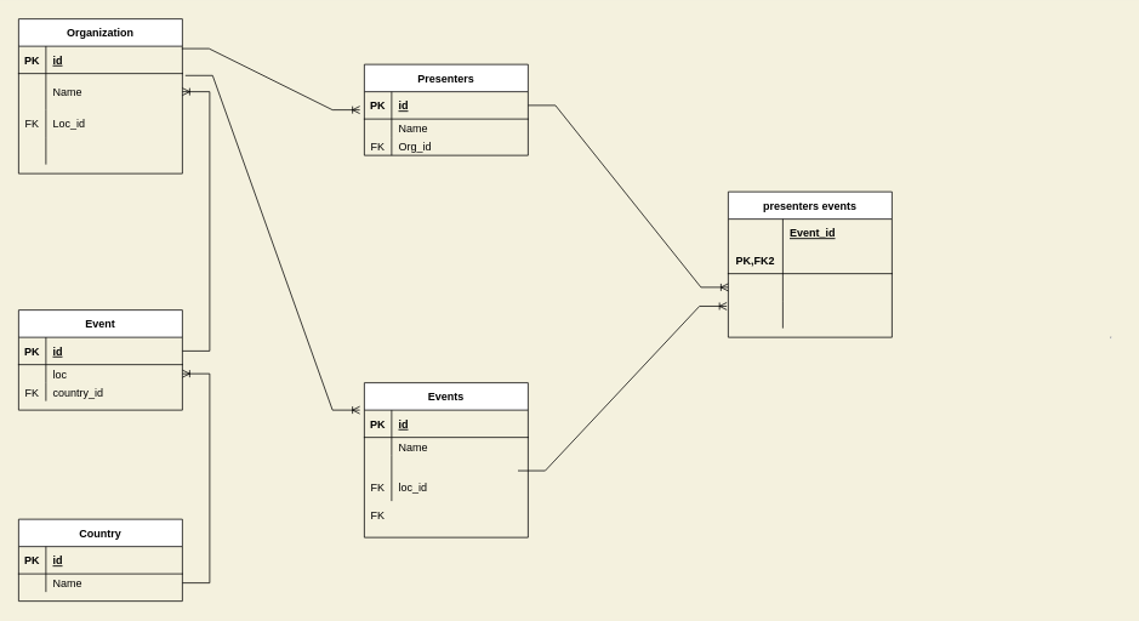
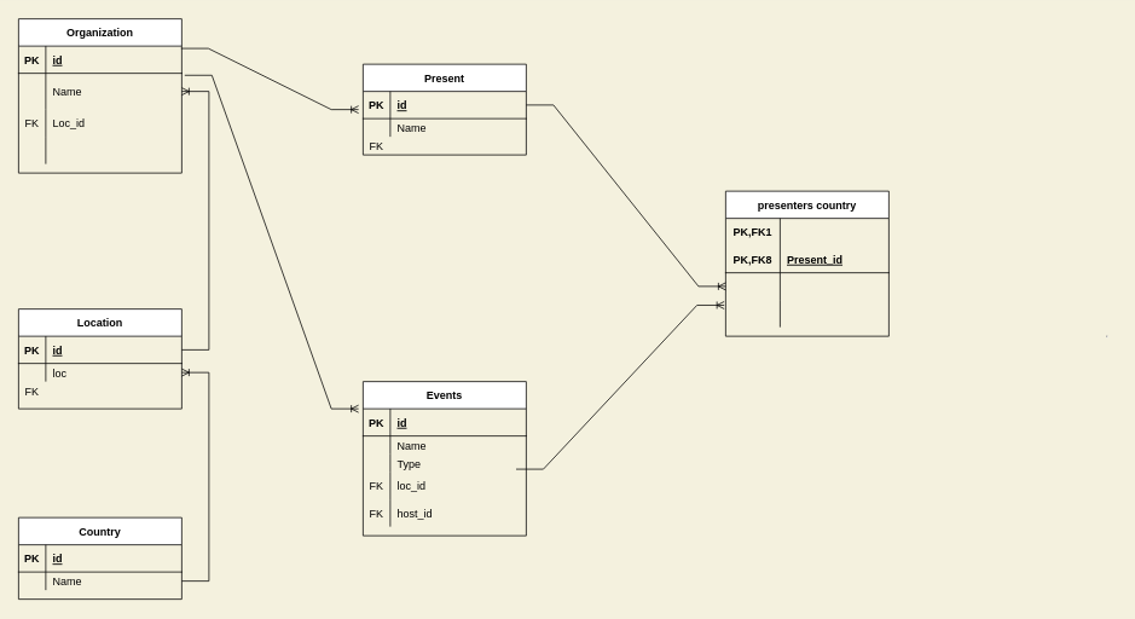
  <mxCell id="0" />
  <mxCell id="1" parent="0" />
  <mxCell id="2" style="edgeStyle=orthogonalEdgeStyle;rounded=0;orthogonalLoop=1;jettySize=auto;html=1;exitX=0.5;exitY=1;exitDx=0;exitDy=0;labelBackgroundColor=#F4F1DE;strokeColor=#E07A5F;fontColor=#393C56;" parent="1" edge="1"><mxGeometry relative="1" as="geometry"><mxPoint x="1100" y="280" as="sourcePoint" /><mxPoint x="1100" y="280" as="targetPoint" /></mxGeometry></mxCell>
  <mxCell id="3" value="&lt;hr&gt;" style="text;html=1;resizable=0;autosize=1;align=center;verticalAlign=middle;points=[];fillColor=none;strokeColor=none;rounded=0;fontColor=#393C56;" parent="1" vertex="1"><mxGeometry x="1210" y="360" width="20" height="20" as="geometry" /></mxCell>
- <mxCell id="4" value="Presenters" style="shape=table;startSize=30;container=1;collapsible=1;childLayout=tableLayout;fixedRows=1;rowLines=0;fontStyle=1;align=center;resizeLast=1;" vertex="1" parent="1"><mxGeometry x="400" y="70" width="180" height="100" as="geometry" /></mxCell>
+ <mxCell id="4" value="Present" style="shape=table;startSize=30;container=1;collapsible=1;childLayout=tableLayout;fixedRows=1;rowLines=0;fontStyle=1;align=center;resizeLast=1;" vertex="1" parent="1"><mxGeometry x="400" y="70" width="180" height="100" as="geometry" /></mxCell>
  <mxCell id="5" value="" style="shape=partialRectangle;collapsible=0;dropTarget=0;pointerEvents=0;fillColor=none;top=0;left=0;bottom=1;right=0;points=[[0,0.5],[1,0.5]];portConstraint=eastwest;" vertex="1" parent="4"><mxGeometry y="30" width="180" height="30" as="geometry" /></mxCell>
  <mxCell id="6" value="PK" style="shape=partialRectangle;connectable=0;fillColor=none;top=0;left=0;bottom=0;right=0;fontStyle=1;overflow=hidden;" vertex="1" parent="5"><mxGeometry width="30" height="30" as="geometry"><mxRectangle width="30" height="30" as="alternateBounds" /></mxGeometry></mxCell>
  <mxCell id="7" value="id" style="shape=partialRectangle;connectable=0;fillColor=none;top=0;left=0;bottom=0;right=0;align=left;spacingLeft=6;fontStyle=5;overflow=hidden;" vertex="1" parent="5"><mxGeometry x="30" width="150" height="30" as="geometry"><mxRectangle width="150" height="30" as="alternateBounds" /></mxGeometry></mxCell>
  <mxCell id="8" value="" style="shape=partialRectangle;collapsible=0;dropTarget=0;pointerEvents=0;fillColor=none;top=0;left=0;bottom=0;right=0;points=[[0,0.5],[1,0.5]];portConstraint=eastwest;" vertex="1" parent="4"><mxGeometry y="60" width="180" height="20" as="geometry" /></mxCell>
  <mxCell id="9" value="" style="shape=partialRectangle;connectable=0;fillColor=none;top=0;left=0;bottom=0;right=0;editable=1;overflow=hidden;" vertex="1" parent="8"><mxGeometry width="30" height="20" as="geometry"><mxRectangle width="30" height="20" as="alternateBounds" /></mxGeometry></mxCell>
  <mxCell id="10" value="Name" style="shape=partialRectangle;connectable=0;fillColor=none;top=0;left=0;bottom=0;right=0;align=left;spacingLeft=6;overflow=hidden;" vertex="1" parent="8"><mxGeometry x="30" width="150" height="20" as="geometry"><mxRectangle width="150" height="20" as="alternateBounds" /></mxGeometry></mxCell>
  <mxCell id="11" value="" style="shape=partialRectangle;collapsible=0;dropTarget=0;pointerEvents=0;fillColor=none;top=0;left=0;bottom=0;right=0;points=[[0,0.5],[1,0.5]];portConstraint=eastwest;" vertex="1" parent="4"><mxGeometry y="80" width="180" height="20" as="geometry" /></mxCell>
  <mxCell id="12" value="FK" style="shape=partialRectangle;connectable=0;fillColor=none;top=0;left=0;bottom=0;right=0;editable=1;overflow=hidden;" vertex="1" parent="11"><mxGeometry width="30" height="20" as="geometry"><mxRectangle width="30" height="20" as="alternateBounds" /></mxGeometry></mxCell>
- <mxCell id="13" value="Org_id" style="shape=partialRectangle;connectable=0;fillColor=none;top=0;left=0;bottom=0;right=0;align=left;spacingLeft=6;overflow=hidden;" vertex="1" parent="11"><mxGeometry x="30" width="150" height="20" as="geometry"><mxRectangle width="150" height="20" as="alternateBounds" /></mxGeometry></mxCell>
  <mxCell id="14" value="Organization" style="shape=table;startSize=30;container=1;collapsible=1;childLayout=tableLayout;fixedRows=1;rowLines=0;fontStyle=1;align=center;resizeLast=1;" vertex="1" parent="1"><mxGeometry x="20" y="20" width="180" height="170" as="geometry"><mxRectangle x="-330" y="20" width="60" height="30" as="alternateBounds" /></mxGeometry></mxCell>
  <mxCell id="15" value="" style="shape=partialRectangle;collapsible=0;dropTarget=0;pointerEvents=0;fillColor=none;top=0;left=0;bottom=1;right=0;points=[[0,0.5],[1,0.5]];portConstraint=eastwest;" vertex="1" parent="14"><mxGeometry y="30" width="180" height="30" as="geometry" /></mxCell>
  <mxCell id="16" value="PK" style="shape=partialRectangle;connectable=0;fillColor=none;top=0;left=0;bottom=0;right=0;fontStyle=1;overflow=hidden;" vertex="1" parent="15"><mxGeometry width="30" height="30" as="geometry"><mxRectangle width="30" height="30" as="alternateBounds" /></mxGeometry></mxCell>
  <mxCell id="17" value="id" style="shape=partialRectangle;connectable=0;fillColor=none;top=0;left=0;bottom=0;right=0;align=left;spacingLeft=6;fontStyle=5;overflow=hidden;" vertex="1" parent="15"><mxGeometry x="30" width="150" height="30" as="geometry"><mxRectangle width="150" height="30" as="alternateBounds" /></mxGeometry></mxCell>
  <mxCell id="18" value="" style="shape=partialRectangle;collapsible=0;dropTarget=0;pointerEvents=0;fillColor=none;top=0;left=0;bottom=0;right=0;points=[[0,0.5],[1,0.5]];portConstraint=eastwest;" vertex="1" parent="14"><mxGeometry y="60" width="180" height="40" as="geometry" /></mxCell>
  <mxCell id="19" value="" style="shape=partialRectangle;connectable=0;fillColor=none;top=0;left=0;bottom=0;right=0;editable=1;overflow=hidden;" vertex="1" parent="18"><mxGeometry width="30" height="40" as="geometry"><mxRectangle width="30" height="40" as="alternateBounds" /></mxGeometry></mxCell>
  <mxCell id="20" value="Name" style="shape=partialRectangle;connectable=0;fillColor=none;top=0;left=0;bottom=0;right=0;align=left;spacingLeft=6;overflow=hidden;" vertex="1" parent="18"><mxGeometry x="30" width="150" height="40" as="geometry"><mxRectangle width="150" height="40" as="alternateBounds" /></mxGeometry></mxCell>
  <mxCell id="21" value="" style="shape=partialRectangle;collapsible=0;dropTarget=0;pointerEvents=0;fillColor=none;top=0;left=0;bottom=0;right=0;points=[[0,0.5],[1,0.5]];portConstraint=eastwest;" vertex="1" parent="14"><mxGeometry y="100" width="180" height="30" as="geometry" /></mxCell>
  <mxCell id="22" value="FK" style="shape=partialRectangle;connectable=0;fillColor=none;top=0;left=0;bottom=0;right=0;editable=1;overflow=hidden;" vertex="1" parent="21"><mxGeometry width="30" height="30" as="geometry"><mxRectangle width="30" height="30" as="alternateBounds" /></mxGeometry></mxCell>
  <mxCell id="23" value="Loc_id" style="shape=partialRectangle;connectable=0;fillColor=none;top=0;left=0;bottom=0;right=0;align=left;spacingLeft=6;overflow=hidden;" vertex="1" parent="21"><mxGeometry x="30" width="150" height="30" as="geometry"><mxRectangle width="150" height="30" as="alternateBounds" /></mxGeometry></mxCell>
  <mxCell id="24" value="" style="shape=partialRectangle;collapsible=0;dropTarget=0;pointerEvents=0;fillColor=none;top=0;left=0;bottom=0;right=0;points=[[0,0.5],[1,0.5]];portConstraint=eastwest;" vertex="1" parent="14"><mxGeometry y="130" width="180" height="30" as="geometry" /></mxCell>
  <mxCell id="25" value="" style="shape=partialRectangle;connectable=0;fillColor=none;top=0;left=0;bottom=0;right=0;editable=1;overflow=hidden;" vertex="1" parent="24"><mxGeometry width="30" height="30" as="geometry"><mxRectangle width="30" height="30" as="alternateBounds" /></mxGeometry></mxCell>
  <mxCell id="26" value="" style="shape=partialRectangle;connectable=0;fillColor=none;top=0;left=0;bottom=0;right=0;align=left;spacingLeft=6;overflow=hidden;" vertex="1" parent="24"><mxGeometry x="30" width="150" height="30" as="geometry"><mxRectangle width="150" height="30" as="alternateBounds" /></mxGeometry></mxCell>
- <mxCell id="27" value="Event" style="shape=table;startSize=30;container=1;collapsible=1;childLayout=tableLayout;fixedRows=1;rowLines=0;fontStyle=1;align=center;resizeLast=1;" vertex="1" parent="1"><mxGeometry x="20" y="340" width="180" height="110" as="geometry" /></mxCell>
+ <mxCell id="27" value="Location" style="shape=table;startSize=30;container=1;collapsible=1;childLayout=tableLayout;fixedRows=1;rowLines=0;fontStyle=1;align=center;resizeLast=1;" vertex="1" parent="1"><mxGeometry x="20" y="340" width="180" height="110" as="geometry" /></mxCell>
  <mxCell id="28" value="" style="shape=partialRectangle;collapsible=0;dropTarget=0;pointerEvents=0;fillColor=none;top=0;left=0;bottom=1;right=0;points=[[0,0.5],[1,0.5]];portConstraint=eastwest;" vertex="1" parent="27"><mxGeometry y="30" width="180" height="30" as="geometry" /></mxCell>
  <mxCell id="29" value="PK" style="shape=partialRectangle;connectable=0;fillColor=none;top=0;left=0;bottom=0;right=0;fontStyle=1;overflow=hidden;" vertex="1" parent="28"><mxGeometry width="30" height="30" as="geometry"><mxRectangle width="30" height="30" as="alternateBounds" /></mxGeometry></mxCell>
  <mxCell id="30" value="id" style="shape=partialRectangle;connectable=0;fillColor=none;top=0;left=0;bottom=0;right=0;align=left;spacingLeft=6;fontStyle=5;overflow=hidden;" vertex="1" parent="28"><mxGeometry x="30" width="150" height="30" as="geometry"><mxRectangle width="150" height="30" as="alternateBounds" /></mxGeometry></mxCell>
  <mxCell id="31" value="" style="shape=partialRectangle;collapsible=0;dropTarget=0;pointerEvents=0;fillColor=none;top=0;left=0;bottom=0;right=0;points=[[0,0.5],[1,0.5]];portConstraint=eastwest;" vertex="1" parent="27"><mxGeometry y="60" width="180" height="20" as="geometry" /></mxCell>
  <mxCell id="32" value="" style="shape=partialRectangle;connectable=0;fillColor=none;top=0;left=0;bottom=0;right=0;editable=1;overflow=hidden;" vertex="1" parent="31"><mxGeometry width="30" height="20" as="geometry"><mxRectangle width="30" height="20" as="alternateBounds" /></mxGeometry></mxCell>
  <mxCell id="33" value="loc" style="shape=partialRectangle;connectable=0;fillColor=none;top=0;left=0;bottom=0;right=0;align=left;spacingLeft=6;overflow=hidden;" vertex="1" parent="31"><mxGeometry x="30" width="150" height="20" as="geometry"><mxRectangle width="150" height="20" as="alternateBounds" /></mxGeometry></mxCell>
  <mxCell id="34" value="" style="shape=partialRectangle;collapsible=0;dropTarget=0;pointerEvents=0;fillColor=none;top=0;left=0;bottom=0;right=0;points=[[0,0.5],[1,0.5]];portConstraint=eastwest;" vertex="1" parent="27"><mxGeometry y="80" width="180" height="20" as="geometry" /></mxCell>
  <mxCell id="35" value="FK" style="shape=partialRectangle;connectable=0;fillColor=none;top=0;left=0;bottom=0;right=0;editable=1;overflow=hidden;" vertex="1" parent="34"><mxGeometry width="30" height="20" as="geometry"><mxRectangle width="30" height="20" as="alternateBounds" /></mxGeometry></mxCell>
- <mxCell id="36" value="country_id" style="shape=partialRectangle;connectable=0;fillColor=none;top=0;left=0;bottom=0;right=0;align=left;spacingLeft=6;overflow=hidden;" vertex="1" parent="34"><mxGeometry x="30" width="150" height="20" as="geometry"><mxRectangle width="150" height="20" as="alternateBounds" /></mxGeometry></mxCell>
  <mxCell id="37" value="Events" style="shape=table;startSize=30;container=1;collapsible=1;childLayout=tableLayout;fixedRows=1;rowLines=0;fontStyle=1;align=center;resizeLast=1;" vertex="1" parent="1"><mxGeometry x="400" y="420" width="180" height="170" as="geometry" /></mxCell>
  <mxCell id="38" value="" style="shape=partialRectangle;collapsible=0;dropTarget=0;pointerEvents=0;fillColor=none;top=0;left=0;bottom=1;right=0;points=[[0,0.5],[1,0.5]];portConstraint=eastwest;" vertex="1" parent="37"><mxGeometry y="30" width="180" height="30" as="geometry" /></mxCell>
  <mxCell id="39" value="PK" style="shape=partialRectangle;connectable=0;fillColor=none;top=0;left=0;bottom=0;right=0;fontStyle=1;overflow=hidden;" vertex="1" parent="38"><mxGeometry width="30" height="30" as="geometry"><mxRectangle width="30" height="30" as="alternateBounds" /></mxGeometry></mxCell>
  <mxCell id="40" value="id" style="shape=partialRectangle;connectable=0;fillColor=none;top=0;left=0;bottom=0;right=0;align=left;spacingLeft=6;fontStyle=5;overflow=hidden;" vertex="1" parent="38"><mxGeometry x="30" width="150" height="30" as="geometry"><mxRectangle width="150" height="30" as="alternateBounds" /></mxGeometry></mxCell>
  <mxCell id="41" value="" style="shape=partialRectangle;collapsible=0;dropTarget=0;pointerEvents=0;fillColor=none;top=0;left=0;bottom=0;right=0;points=[[0,0.5],[1,0.5]];portConstraint=eastwest;" vertex="1" parent="37"><mxGeometry y="60" width="180" height="20" as="geometry" /></mxCell>
  <mxCell id="42" value="" style="shape=partialRectangle;connectable=0;fillColor=none;top=0;left=0;bottom=0;right=0;editable=1;overflow=hidden;" vertex="1" parent="41"><mxGeometry width="30" height="20" as="geometry"><mxRectangle width="30" height="20" as="alternateBounds" /></mxGeometry></mxCell>
  <mxCell id="43" value="Name" style="shape=partialRectangle;connectable=0;fillColor=none;top=0;left=0;bottom=0;right=0;align=left;spacingLeft=6;overflow=hidden;" vertex="1" parent="41"><mxGeometry x="30" width="150" height="20" as="geometry"><mxRectangle width="150" height="20" as="alternateBounds" /></mxGeometry></mxCell>
  <mxCell id="44" value="" style="shape=partialRectangle;collapsible=0;dropTarget=0;pointerEvents=0;fillColor=none;top=0;left=0;bottom=0;right=0;points=[[0,0.5],[1,0.5]];portConstraint=eastwest;" vertex="1" parent="37"><mxGeometry y="80" width="180" height="20" as="geometry" /></mxCell>
  <mxCell id="45" value="" style="shape=partialRectangle;connectable=0;fillColor=none;top=0;left=0;bottom=0;right=0;editable=1;overflow=hidden;" vertex="1" parent="44"><mxGeometry width="30" height="20" as="geometry"><mxRectangle width="30" height="20" as="alternateBounds" /></mxGeometry></mxCell>
+ <mxCell id="46" value="Type" style="shape=partialRectangle;connectable=0;fillColor=none;top=0;left=0;bottom=0;right=0;align=left;spacingLeft=6;overflow=hidden;" vertex="1" parent="44"><mxGeometry x="30" width="150" height="20" as="geometry"><mxRectangle width="150" height="20" as="alternateBounds" /></mxGeometry></mxCell>
  <mxCell id="47" value="" style="shape=partialRectangle;collapsible=0;dropTarget=0;pointerEvents=0;fillColor=none;top=0;left=0;bottom=0;right=0;points=[[0,0.5],[1,0.5]];portConstraint=eastwest;" vertex="1" parent="37"><mxGeometry y="100" width="180" height="30" as="geometry" /></mxCell>
  <mxCell id="48" value="FK" style="shape=partialRectangle;connectable=0;fillColor=none;top=0;left=0;bottom=0;right=0;editable=1;overflow=hidden;" vertex="1" parent="47"><mxGeometry width="30" height="30" as="geometry"><mxRectangle width="30" height="30" as="alternateBounds" /></mxGeometry></mxCell>
  <mxCell id="49" value="loc_id" style="shape=partialRectangle;connectable=0;fillColor=none;top=0;left=0;bottom=0;right=0;align=left;spacingLeft=6;overflow=hidden;" vertex="1" parent="47"><mxGeometry x="30" width="150" height="30" as="geometry"><mxRectangle width="150" height="30" as="alternateBounds" /></mxGeometry></mxCell>
  <mxCell id="50" value="" style="shape=partialRectangle;collapsible=0;dropTarget=0;pointerEvents=0;fillColor=none;top=0;left=0;bottom=0;right=0;points=[[0,0.5],[1,0.5]];portConstraint=eastwest;" vertex="1" parent="37"><mxGeometry y="130" width="180" height="30" as="geometry" /></mxCell>
  <mxCell id="51" value="FK" style="shape=partialRectangle;connectable=0;fillColor=none;top=0;left=0;bottom=0;right=0;editable=1;overflow=hidden;" vertex="1" parent="50"><mxGeometry width="30" height="30" as="geometry"><mxRectangle width="30" height="30" as="alternateBounds" /></mxGeometry></mxCell>
+ <mxCell id="52" value="host_id" style="shape=partialRectangle;connectable=0;fillColor=none;top=0;left=0;bottom=0;right=0;align=left;spacingLeft=6;overflow=hidden;" vertex="1" parent="50"><mxGeometry x="30" width="150" height="30" as="geometry"><mxRectangle width="150" height="30" as="alternateBounds" /></mxGeometry></mxCell>
  <mxCell id="53" value="Country" style="shape=table;startSize=30;container=1;collapsible=1;childLayout=tableLayout;fixedRows=1;rowLines=0;fontStyle=1;align=center;resizeLast=1;" vertex="1" parent="1"><mxGeometry x="20" y="570" width="180" height="90" as="geometry" /></mxCell>
  <mxCell id="54" value="" style="shape=partialRectangle;collapsible=0;dropTarget=0;pointerEvents=0;fillColor=none;top=0;left=0;bottom=1;right=0;points=[[0,0.5],[1,0.5]];portConstraint=eastwest;" vertex="1" parent="53"><mxGeometry y="30" width="180" height="30" as="geometry" /></mxCell>
  <mxCell id="55" value="PK" style="shape=partialRectangle;connectable=0;fillColor=none;top=0;left=0;bottom=0;right=0;fontStyle=1;overflow=hidden;" vertex="1" parent="54"><mxGeometry width="30" height="30" as="geometry"><mxRectangle width="30" height="30" as="alternateBounds" /></mxGeometry></mxCell>
  <mxCell id="56" value="id" style="shape=partialRectangle;connectable=0;fillColor=none;top=0;left=0;bottom=0;right=0;align=left;spacingLeft=6;fontStyle=5;overflow=hidden;" vertex="1" parent="54"><mxGeometry x="30" width="150" height="30" as="geometry"><mxRectangle width="150" height="30" as="alternateBounds" /></mxGeometry></mxCell>
  <mxCell id="57" value="" style="shape=partialRectangle;collapsible=0;dropTarget=0;pointerEvents=0;fillColor=none;top=0;left=0;bottom=0;right=0;points=[[0,0.5],[1,0.5]];portConstraint=eastwest;" vertex="1" parent="53"><mxGeometry y="60" width="180" height="20" as="geometry" /></mxCell>
  <mxCell id="58" value="" style="shape=partialRectangle;connectable=0;fillColor=none;top=0;left=0;bottom=0;right=0;editable=1;overflow=hidden;" vertex="1" parent="57"><mxGeometry width="30" height="20" as="geometry"><mxRectangle width="30" height="20" as="alternateBounds" /></mxGeometry></mxCell>
  <mxCell id="59" value="Name" style="shape=partialRectangle;connectable=0;fillColor=none;top=0;left=0;bottom=0;right=0;align=left;spacingLeft=6;overflow=hidden;" vertex="1" parent="57"><mxGeometry x="30" width="150" height="20" as="geometry"><mxRectangle width="150" height="20" as="alternateBounds" /></mxGeometry></mxCell>
- <mxCell id="60" value="presenters events" style="shape=table;startSize=30;container=1;collapsible=1;childLayout=tableLayout;fixedRows=1;rowLines=0;fontStyle=1;align=center;resizeLast=1;" vertex="1" parent="1"><mxGeometry x="800" y="210" width="180" height="160" as="geometry" /></mxCell>
+ <mxCell id="60" value="presenters country" style="shape=table;startSize=30;container=1;collapsible=1;childLayout=tableLayout;fixedRows=1;rowLines=0;fontStyle=1;align=center;resizeLast=1;" vertex="1" parent="1"><mxGeometry x="800" y="210" width="180" height="160" as="geometry" /></mxCell>
  <mxCell id="61" value="" style="shape=partialRectangle;collapsible=0;dropTarget=0;pointerEvents=0;fillColor=none;top=0;left=0;bottom=0;right=0;points=[[0,0.5],[1,0.5]];portConstraint=eastwest;" vertex="1" parent="60"><mxGeometry y="30" width="180" height="30" as="geometry" /></mxCell>
- <mxCell id="63" value="Event_id" style="shape=partialRectangle;connectable=0;fillColor=none;top=0;left=0;bottom=0;right=0;align=left;spacingLeft=6;fontStyle=5;overflow=hidden;" vertex="1" parent="61"><mxGeometry x="60" width="120" height="30" as="geometry"><mxRectangle width="120" height="30" as="alternateBounds" /></mxGeometry></mxCell>
+ <mxCell id="62" value="PK,FK1" style="shape=partialRectangle;connectable=0;fillColor=none;top=0;left=0;bottom=0;right=0;fontStyle=1;overflow=hidden;" vertex="1" parent="61"><mxGeometry width="60" height="30" as="geometry"><mxRectangle width="60" height="30" as="alternateBounds" /></mxGeometry></mxCell>
  <mxCell id="64" value="" style="shape=partialRectangle;collapsible=0;dropTarget=0;pointerEvents=0;fillColor=none;top=0;left=0;bottom=1;right=0;points=[[0,0.5],[1,0.5]];portConstraint=eastwest;" vertex="1" parent="60"><mxGeometry y="60" width="180" height="30" as="geometry" /></mxCell>
- <mxCell id="65" value="PK,FK2" style="shape=partialRectangle;connectable=0;fillColor=none;top=0;left=0;bottom=0;right=0;fontStyle=1;overflow=hidden;" vertex="1" parent="64"><mxGeometry width="60" height="30" as="geometry"><mxRectangle width="60" height="30" as="alternateBounds" /></mxGeometry></mxCell>
+ <mxCell id="65" value="PK,FK8" style="shape=partialRectangle;connectable=0;fillColor=none;top=0;left=0;bottom=0;right=0;fontStyle=1;overflow=hidden;" vertex="1" parent="64"><mxGeometry width="60" height="30" as="geometry"><mxRectangle width="60" height="30" as="alternateBounds" /></mxGeometry></mxCell>
+ <mxCell id="66" value="Present_id" style="shape=partialRectangle;connectable=0;fillColor=none;top=0;left=0;bottom=0;right=0;align=left;spacingLeft=6;fontStyle=5;overflow=hidden;" vertex="1" parent="64"><mxGeometry x="60" width="120" height="30" as="geometry"><mxRectangle width="120" height="30" as="alternateBounds" /></mxGeometry></mxCell>
  <mxCell id="67" value="" style="shape=partialRectangle;collapsible=0;dropTarget=0;pointerEvents=0;fillColor=none;top=0;left=0;bottom=0;right=0;points=[[0,0.5],[1,0.5]];portConstraint=eastwest;" vertex="1" parent="60"><mxGeometry y="90" width="180" height="30" as="geometry" /></mxCell>
  <mxCell id="68" value="" style="shape=partialRectangle;connectable=0;fillColor=none;top=0;left=0;bottom=0;right=0;editable=1;overflow=hidden;" vertex="1" parent="67"><mxGeometry width="60" height="30" as="geometry"><mxRectangle width="60" height="30" as="alternateBounds" /></mxGeometry></mxCell>
  <mxCell id="69" value="" style="shape=partialRectangle;connectable=0;fillColor=none;top=0;left=0;bottom=0;right=0;align=left;spacingLeft=6;overflow=hidden;" vertex="1" parent="67"><mxGeometry x="60" width="120" height="30" as="geometry"><mxRectangle width="120" height="30" as="alternateBounds" /></mxGeometry></mxCell>
  <mxCell id="70" value="" style="shape=partialRectangle;collapsible=0;dropTarget=0;pointerEvents=0;fillColor=none;top=0;left=0;bottom=0;right=0;points=[[0,0.5],[1,0.5]];portConstraint=eastwest;" vertex="1" parent="60"><mxGeometry y="120" width="180" height="30" as="geometry" /></mxCell>
  <mxCell id="71" value="" style="shape=partialRectangle;connectable=0;fillColor=none;top=0;left=0;bottom=0;right=0;editable=1;overflow=hidden;" vertex="1" parent="70"><mxGeometry width="60" height="30" as="geometry"><mxRectangle width="60" height="30" as="alternateBounds" /></mxGeometry></mxCell>
  <mxCell id="72" value="" style="shape=partialRectangle;connectable=0;fillColor=none;top=0;left=0;bottom=0;right=0;align=left;spacingLeft=6;overflow=hidden;" vertex="1" parent="70"><mxGeometry x="60" width="120" height="30" as="geometry"><mxRectangle width="120" height="30" as="alternateBounds" /></mxGeometry></mxCell>
  <mxCell id="73" value="" style="edgeStyle=entityRelationEdgeStyle;fontSize=12;html=1;endArrow=ERoneToMany;rounded=0;exitX=1;exitY=0.5;exitDx=0;exitDy=0;" edge="1" parent="1" source="5" target="67"><mxGeometry width="100" height="100" relative="1" as="geometry"><mxPoint x="890" y="70" as="sourcePoint" /><mxPoint x="640" y="200" as="targetPoint" /></mxGeometry></mxCell>
  <mxCell id="74" value="" style="edgeStyle=entityRelationEdgeStyle;fontSize=12;html=1;endArrow=ERoneToMany;rounded=0;exitX=0.938;exitY=-0.113;exitDx=0;exitDy=0;exitPerimeter=0;entryX=-0.009;entryY=0.193;entryDx=0;entryDy=0;entryPerimeter=0;" edge="1" parent="1" source="47" target="70"><mxGeometry width="100" height="100" relative="1" as="geometry"><mxPoint x="690" y="520" as="sourcePoint" /><mxPoint x="910" y="720" as="targetPoint" /></mxGeometry></mxCell>
  <mxCell id="75" value="" style="edgeStyle=entityRelationEdgeStyle;fontSize=12;html=1;endArrow=ERoneToMany;rounded=0;exitX=1;exitY=0.5;exitDx=0;exitDy=0;entryX=1;entryY=0.5;entryDx=0;entryDy=0;" edge="1" parent="1" source="28" target="18"><mxGeometry width="100" height="100" relative="1" as="geometry"><mxPoint x="210" y="120" as="sourcePoint" /><mxPoint x="430" y="320" as="targetPoint" /></mxGeometry></mxCell>
  <mxCell id="76" value="" style="edgeStyle=entityRelationEdgeStyle;fontSize=12;html=1;endArrow=ERoneToMany;rounded=0;exitX=1;exitY=0.5;exitDx=0;exitDy=0;" edge="1" parent="1" source="57" target="31"><mxGeometry width="100" height="100" relative="1" as="geometry"><mxPoint x="320" y="705" as="sourcePoint" /><mxPoint x="300" y="418" as="targetPoint" /></mxGeometry></mxCell>
  <mxCell id="77" value="" style="edgeStyle=entityRelationEdgeStyle;fontSize=12;html=1;endArrow=ERoneToMany;rounded=0;exitX=0.996;exitY=0.087;exitDx=0;exitDy=0;entryX=1;entryY=0.5;entryDx=0;entryDy=0;exitPerimeter=0;" edge="1" parent="1" source="15"><mxGeometry width="100" height="100" relative="1" as="geometry"><mxPoint x="395" y="405" as="sourcePoint" /><mxPoint x="395" y="120" as="targetPoint" /></mxGeometry></mxCell>
  <mxCell id="78" value="" style="edgeStyle=entityRelationEdgeStyle;fontSize=12;html=1;endArrow=ERoneToMany;rounded=0;exitX=1.018;exitY=1.073;exitDx=0;exitDy=0;entryX=1;entryY=0.5;entryDx=0;entryDy=0;exitPerimeter=0;" edge="1" parent="1" source="15"><mxGeometry width="100" height="100" relative="1" as="geometry"><mxPoint x="395" y="735" as="sourcePoint" /><mxPoint x="395" y="450" as="targetPoint" /></mxGeometry></mxCell>
